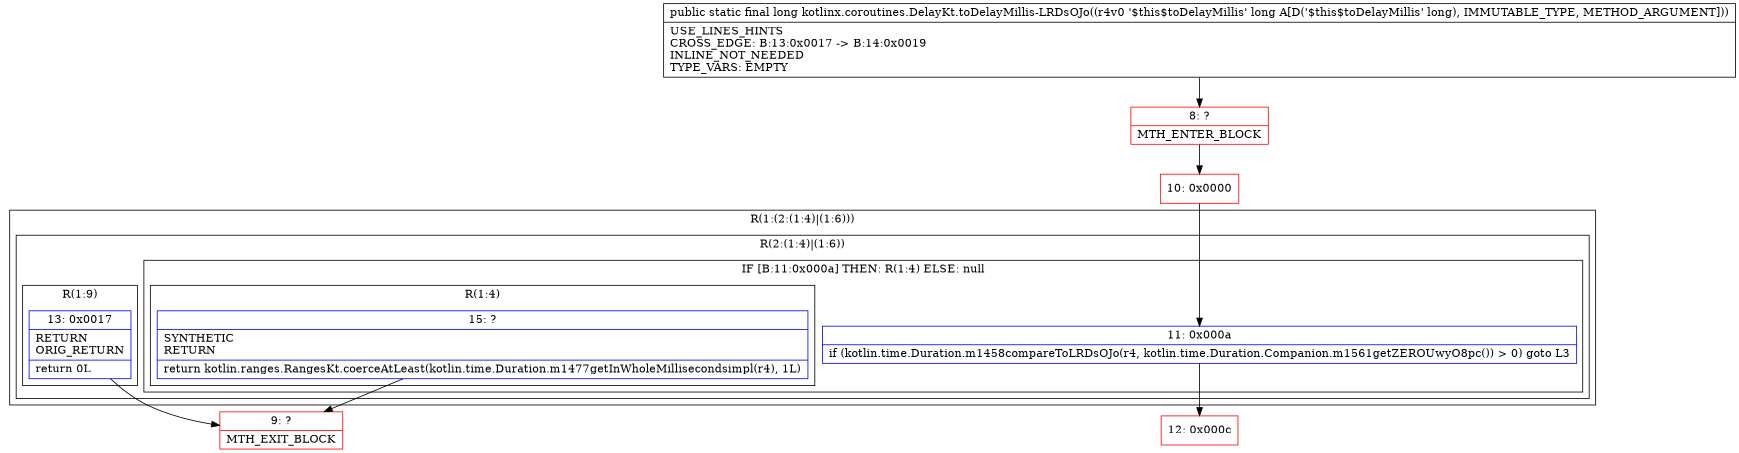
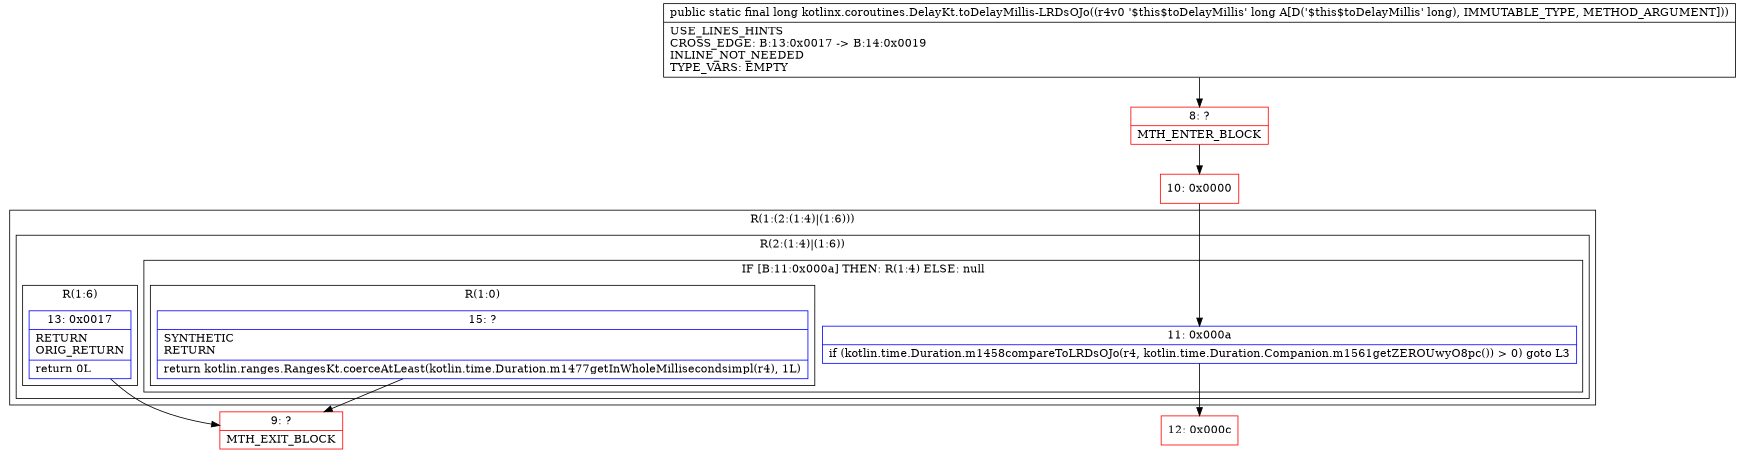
  digraph {
    node [color=red shape=record]
    n1 [color=blue label="{15\:\ ?|SYNTHETIC\lRETURN\l|return kotlin.ranges.RangesKt.coerceAtLeast(kotlin.time.Duration.m1477getInWholeMillisecondsimpl(r4), 1L)\l}"]
    n2 [color=blue label="{11\:\ 0x000a|if (kotlin.time.Duration.m1458compareToLRDsOJo(r4, kotlin.time.Duration.Companion.m1561getZEROUwyO8pc()) \> 0) goto L3\l}"]
    n3 [color=blue label="{13\:\ 0x0017|RETURN\lORIG_RETURN\l|return 0L\l}"]
    n4 [label="{9\:\ ?|MTH_EXIT_BLOCK\l}"]
    n5 [label="{12\:\ 0x000c}"]
    n6 [label="{8\:\ ?|MTH_ENTER_BLOCK\l}"]
    n7 [label="{10\:\ 0x0000}"]
    n8 [label="{public static final long kotlinx.coroutines.DelayKt.toDelayMillis\-LRDsOJo((r4v0 '$this$toDelayMillis' long A[D('$this$toDelayMillis' long), IMMUTABLE_TYPE, METHOD_ARGUMENT]))  | USE_LINES_HINTS\lCROSS_EDGE: B:13:0x0017 \-\> B:14:0x0019\lINLINE_NOT_NEEDED\lTYPE_VARS: EMPTY\l}" color=""]
    subgraph cluster_1 {
      label="R(1:(2:(1:4)|(1:6)))"
      subgraph cluster_2 {
        label="R(2:(1:4)|(1:6))"
        subgraph cluster_3 {
          label="IF [B:11:0x000a] THEN: R(1:4) ELSE: null"
          n2
          subgraph cluster_4 {
-           label="R(1:4)"
+           label="R(1:0)"
            n1
          }
        }
        subgraph cluster_5 {
-         label="R(1:9)"
+         label="R(1:6)"
          n3
        }
      }
    }
    n1 -> n4
    n2 -> n5
    n3 -> n4
    n6 -> n7
    n7 -> n2
    n8 -> n6
  }
